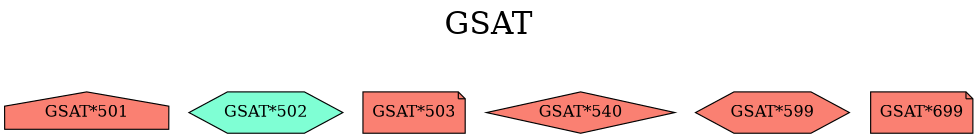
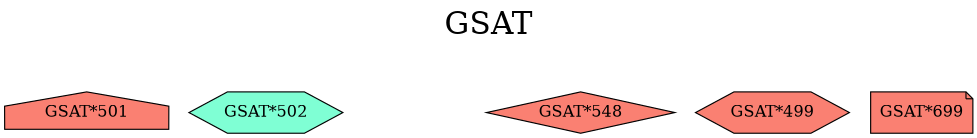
  digraph {
    fontsize=27
    label=GSAT
    labelloc=t
    node [style=filled fillcolor=salmon shape=hexagon]
    "GSAT*501" [shape=house]
    "GSAT*502" [fillcolor=aquamarine]
-   "GSAT*503" [shape=note]
-   "GSAT*540" [shape=diamond]
-   "GSAT*599"
+   "GSAT*540" [shape=diamond label="GSAT*548"]
+   "GSAT*599" [label="GSAT*499"]
    "GSAT*699" [shape=note]
  }
